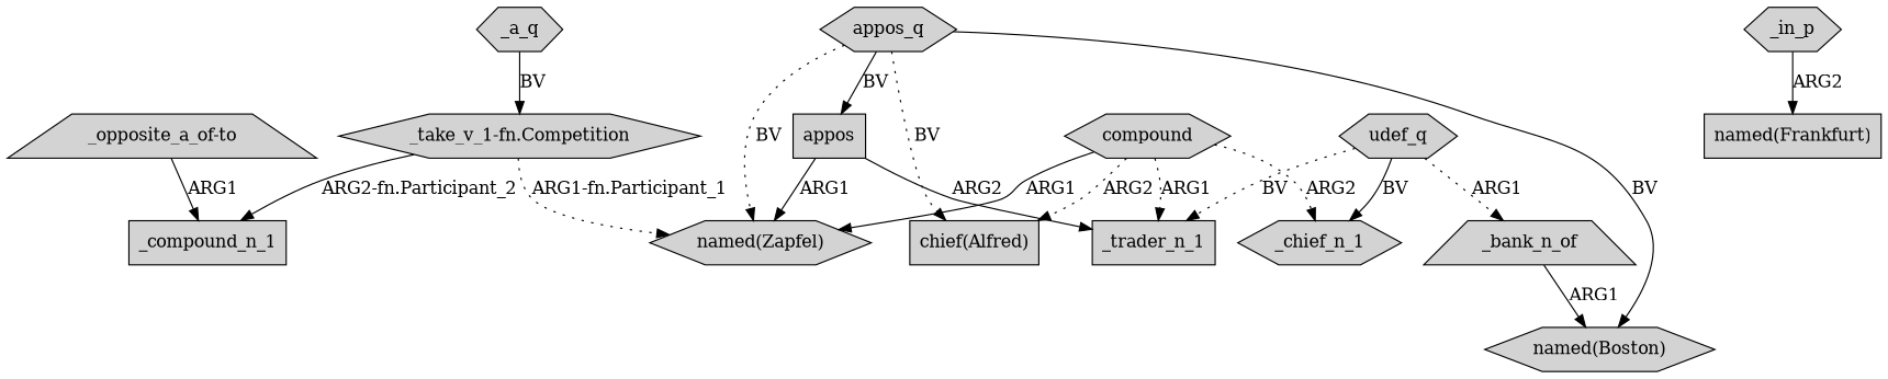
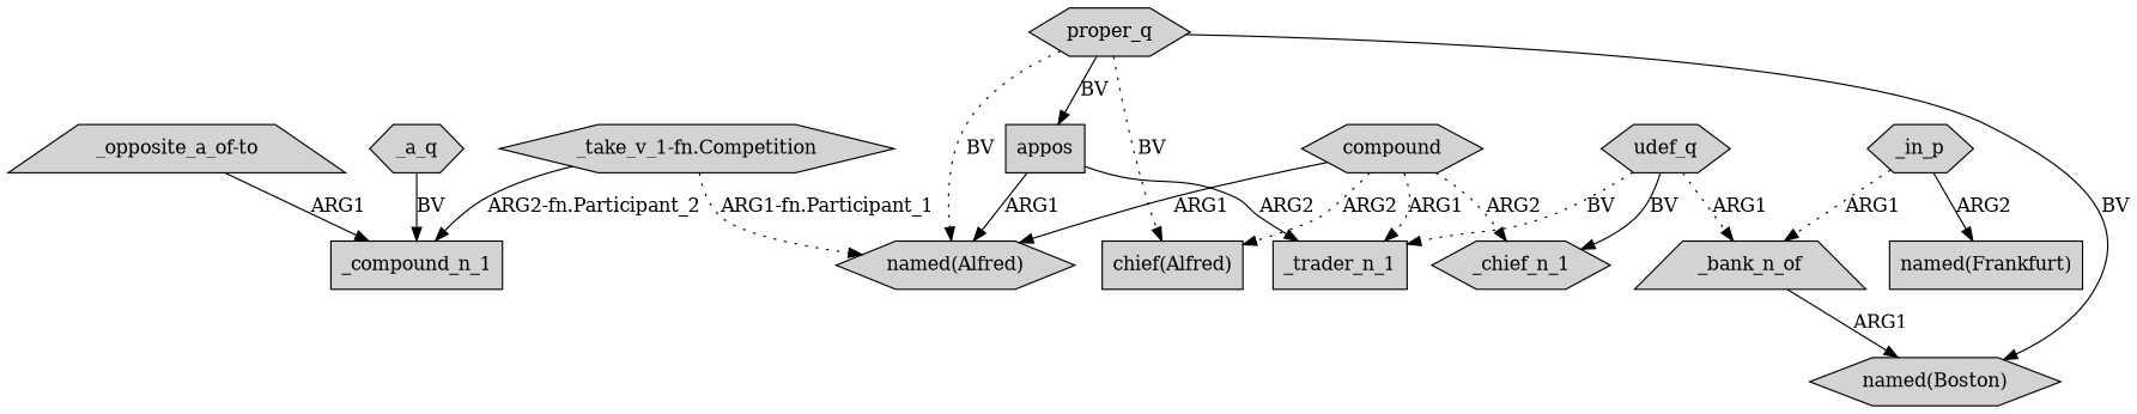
  digraph {
    node [shape=hexagon style=filled]
    edge [style=solid]
    n1 [label=_compound_n_1 shape=box]
    "_take_v_1-fn.Competition"
-   "named(Zapfel)"
-   proper_q [label=appos_q]
+   "named(Zapfel)" [label="named(Alfred)"]
+   proper_q
    n5 [label="chief(Alfred)" shape=box]
    "named(Boston)"
    appos [shape=box]
    "named(Frankfurt)" [shape=box]
    _trader_n_1 [shape=box]
    compound
    _chief_n_1
    _bank_n_of [shape=trapezium]
    _in_p
    udef_q
    _a_q
    "_opposite_a_of-to" [shape=trapezium]
    "_take_v_1-fn.Competition" -> n1 [label="ARG2-fn.Participant_2"]
    "_take_v_1-fn.Competition" -> "named(Zapfel)" [label="ARG1-fn.Participant_1" style=dotted]
    proper_q -> "named(Zapfel)" [label=BV style=dotted]
    proper_q -> n5 [label=BV style=dotted]
    proper_q -> "named(Boston)" [label=BV]
    proper_q -> appos [label=BV]
    appos -> "named(Zapfel)" [label=ARG1]
    appos -> _trader_n_1 [label=ARG2]
    compound -> "named(Zapfel)" [label=ARG1]
    compound -> n5 [label=ARG2 style=dotted]
    compound -> _trader_n_1 [label=ARG1 style=dotted]
    compound -> _chief_n_1 [label=ARG2 style=dotted]
    _bank_n_of -> "named(Boston)" [label=ARG1]
    _in_p -> "named(Frankfurt)" [label=ARG2]
+   _in_p -> _bank_n_of [label=ARG1 style=dotted]
    udef_q -> _trader_n_1 [label=BV style=dotted]
    udef_q -> _chief_n_1 [label=BV]
    udef_q -> _bank_n_of [label=ARG1 style=dotted]
-   _a_q -> "_take_v_1-fn.Competition" [label=BV]
+   _a_q -> n1 [label=BV]
    "_opposite_a_of-to" -> n1 [label=ARG1]
  }
